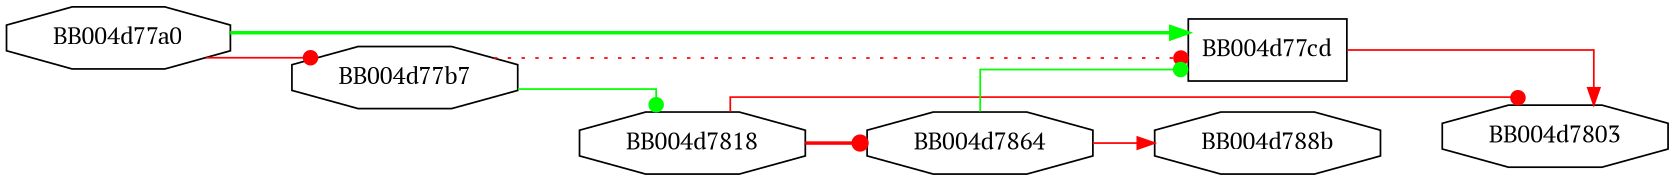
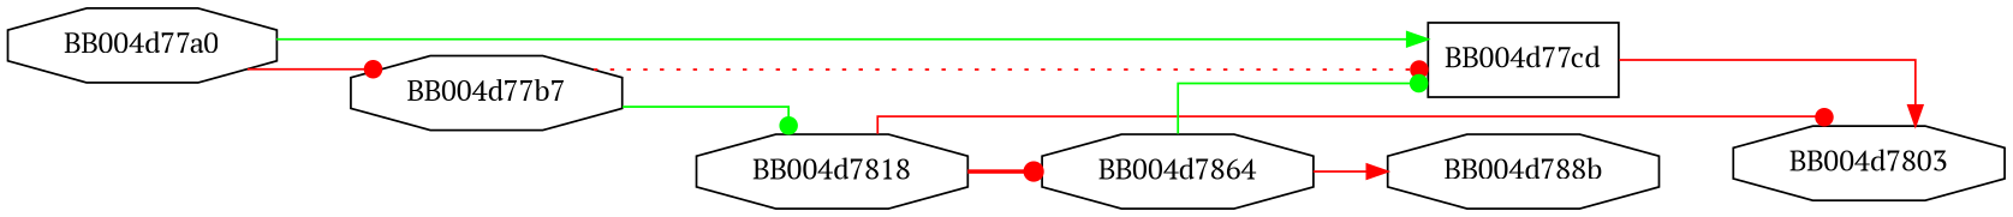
  digraph {
    fontname="PT Serif"
    rankdir=LR
    splines=ortho
    node [fontname="PT Serif" shape=octagon]
    edge [arrowhead=dot color=red fontname="PT Serif" style=solid]
    BB004d77cd [shape=box]
    BB004d77a0
    BB004d77b7
    BB004d7803
    BB004d7818
    BB004d7864
    BB004d788b
    BB004d77cd -> BB004d7803 [arrowhead=normal]
-   BB004d77a0 -> BB004d77cd [arrowhead=normal color=green style=bold]
+   BB004d77a0 -> BB004d77cd [arrowhead=normal color=green]
    BB004d77a0 -> BB004d77b7
    BB004d77b7 -> BB004d77cd [style=dotted]
    BB004d77b7 -> BB004d7818 [color=green]
    BB004d7818 -> BB004d7803
    BB004d7818 -> BB004d7864 [style=bold]
    BB004d7864 -> BB004d77cd [color=green]
    BB004d7864 -> BB004d788b [arrowhead=normal]
  }
